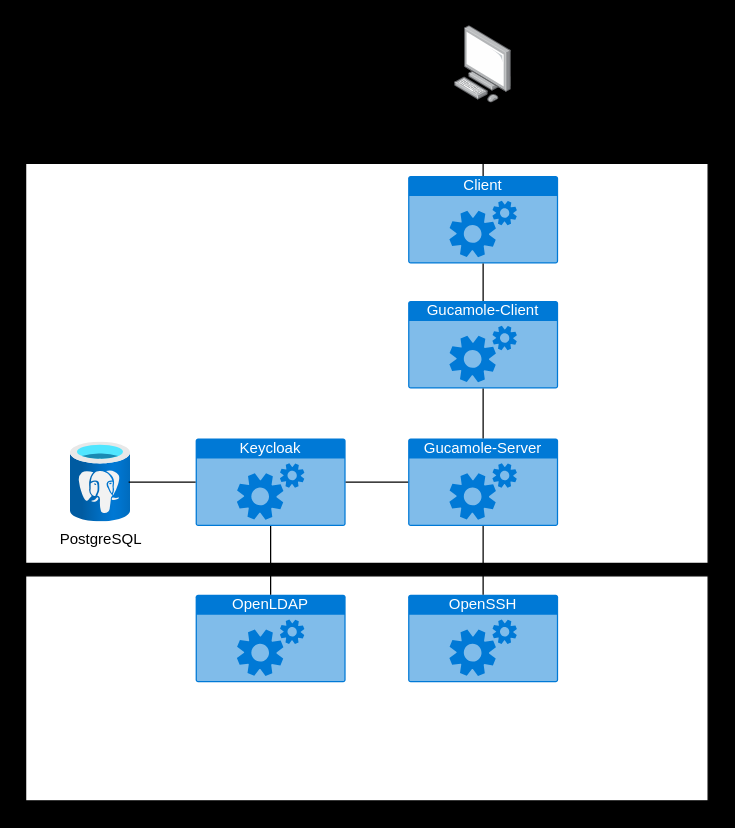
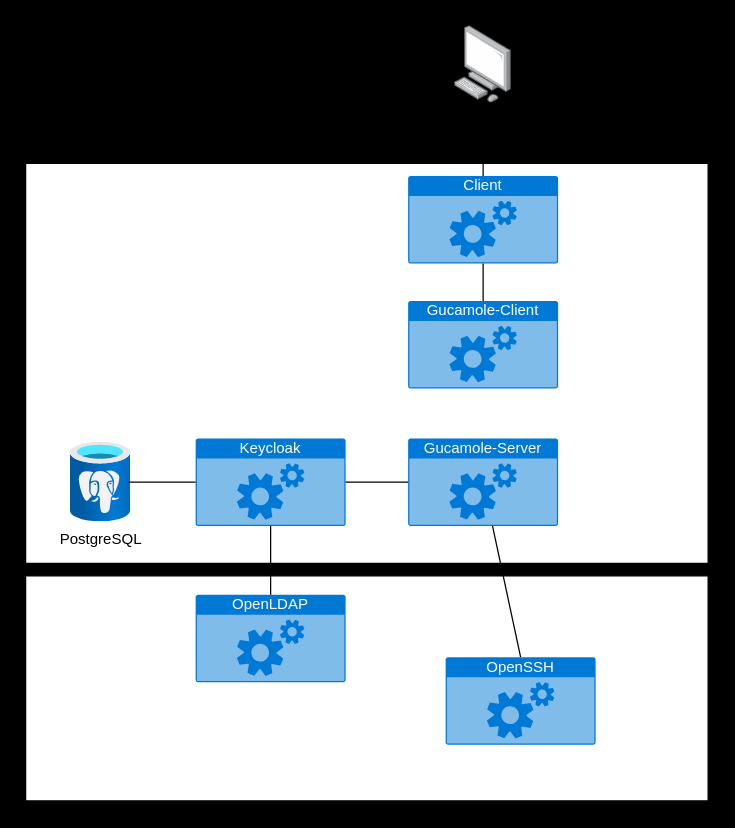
  <mxCell id="0" style=";html=1;" />
  <mxCell id="1" style=";html=1;" parent="0" />
  <mxCell id="2" value="" style="rounded=0;whiteSpace=wrap;html=1;" vertex="1" parent="1"><mxGeometry x="20" y="460" width="546" height="180" as="geometry" /></mxCell>
  <mxCell id="3" value="" style="rounded=0;whiteSpace=wrap;html=1;" vertex="1" parent="1"><mxGeometry x="20" y="130" width="546" height="320" as="geometry" /></mxCell>
  <mxCell id="4" value="Keycloak" style="html=1;whiteSpace=wrap;strokeColor=none;fillColor=#0079D6;labelPosition=center;verticalLabelPosition=middle;verticalAlign=top;align=center;fontSize=12;outlineConnect=0;spacingTop=-6;fontColor=#FFFFFF;sketch=0;shape=mxgraph.sitemap.services;" vertex="1" parent="1"><mxGeometry x="156" y="350" width="120" height="70" as="geometry" /></mxCell>
  <mxCell id="5" value="PostgreSQL" style="image;aspect=fixed;html=1;points=[];align=center;fontSize=12;image=img/lib/azure2/databases/Azure_Database_PostgreSQL_Server.svg;" vertex="1" parent="1"><mxGeometry x="56" y="353" width="48" height="64" as="geometry" /></mxCell>
  <mxCell id="6" value="Gucamole-Client" style="html=1;whiteSpace=wrap;strokeColor=none;fillColor=#0079D6;labelPosition=center;verticalLabelPosition=middle;verticalAlign=top;align=center;fontSize=12;outlineConnect=0;spacingTop=-6;fontColor=#FFFFFF;sketch=0;shape=mxgraph.sitemap.services;" vertex="1" parent="1"><mxGeometry x="326" y="240" width="120" height="70" as="geometry" /></mxCell>
  <mxCell id="7" value="Gucamole-Server" style="html=1;whiteSpace=wrap;strokeColor=none;fillColor=#0079D6;labelPosition=center;verticalLabelPosition=middle;verticalAlign=top;align=center;fontSize=12;outlineConnect=0;spacingTop=-6;fontColor=#FFFFFF;sketch=0;shape=mxgraph.sitemap.services;" vertex="1" parent="1"><mxGeometry x="326" y="350" width="120" height="70" as="geometry" /></mxCell>
  <mxCell id="8" value="OpenLDAP" style="html=1;whiteSpace=wrap;strokeColor=none;fillColor=#0079D6;labelPosition=center;verticalLabelPosition=middle;verticalAlign=top;align=center;fontSize=12;outlineConnect=0;spacingTop=-6;fontColor=#FFFFFF;sketch=0;shape=mxgraph.sitemap.services;" vertex="1" parent="1"><mxGeometry x="156" y="475" width="120" height="70" as="geometry" /></mxCell>
- <mxCell id="9" value="OpenSSH" style="html=1;whiteSpace=wrap;strokeColor=none;fillColor=#0079D6;labelPosition=center;verticalLabelPosition=middle;verticalAlign=top;align=center;fontSize=12;outlineConnect=0;spacingTop=-6;fontColor=#FFFFFF;sketch=0;shape=mxgraph.sitemap.services;" vertex="1" parent="1"><mxGeometry x="326" y="475" width="120" height="70" as="geometry" /></mxCell>
+ <mxCell id="9" value="OpenSSH" style="html=1;whiteSpace=wrap;strokeColor=none;fillColor=#0079D6;labelPosition=center;verticalLabelPosition=middle;verticalAlign=top;align=center;fontSize=12;outlineConnect=0;spacingTop=-6;fontColor=#FFFFFF;sketch=0;shape=mxgraph.sitemap.services;" vertex="1" parent="1"><mxGeometry x="356" y="525" width="120" height="70" as="geometry" /></mxCell>
  <mxCell id="10" value="" style="endArrow=none;html=1;rounded=0;entryX=0.5;entryY=0;entryDx=0;entryDy=0;entryPerimeter=0;" edge="1" parent="1" source="7" target="9"><mxGeometry width="50" height="50" relative="1" as="geometry"><mxPoint x="286" y="280" as="sourcePoint" /><mxPoint x="336" y="230" as="targetPoint" /></mxGeometry></mxCell>
- <mxCell id="11" value="" style="endArrow=none;html=1;rounded=0;exitX=0.5;exitY=1;exitDx=0;exitDy=0;exitPerimeter=0;entryX=0.5;entryY=0;entryDx=0;entryDy=0;entryPerimeter=0;" edge="1" parent="1" source="6" target="7"><mxGeometry width="50" height="50" relative="1" as="geometry"><mxPoint x="286" y="280" as="sourcePoint" /><mxPoint x="336" y="230" as="targetPoint" /></mxGeometry></mxCell>
  <mxCell id="12" value="Client" style="html=1;whiteSpace=wrap;strokeColor=none;fillColor=#0079D6;labelPosition=center;verticalLabelPosition=middle;verticalAlign=top;align=center;fontSize=12;outlineConnect=0;spacingTop=-6;fontColor=#FFFFFF;sketch=0;shape=mxgraph.sitemap.services;" vertex="1" parent="1"><mxGeometry x="326" y="140" width="120" height="70" as="geometry" /></mxCell>
  <mxCell id="13" value="" style="endArrow=none;html=1;rounded=0;exitX=0.5;exitY=0;exitDx=0;exitDy=0;exitPerimeter=0;entryX=0.5;entryY=1;entryDx=0;entryDy=0;entryPerimeter=0;" edge="1" parent="1" source="6" target="12"><mxGeometry width="50" height="50" relative="1" as="geometry"><mxPoint x="286" y="280" as="sourcePoint" /><mxPoint x="336" y="230" as="targetPoint" /></mxGeometry></mxCell>
  <mxCell id="14" value="" style="endArrow=none;html=1;rounded=0;exitX=0.5;exitY=1;exitDx=0;exitDy=0;exitPerimeter=0;" edge="1" parent="1" source="4" target="8"><mxGeometry width="50" height="50" relative="1" as="geometry"><mxPoint x="286" y="280" as="sourcePoint" /><mxPoint x="336" y="230" as="targetPoint" /></mxGeometry></mxCell>
  <mxCell id="15" value="" style="endArrow=none;html=1;rounded=0;exitX=1;exitY=0.5;exitDx=0;exitDy=0;exitPerimeter=0;entryX=0;entryY=0.5;entryDx=0;entryDy=0;entryPerimeter=0;" edge="1" parent="1" source="4" target="7"><mxGeometry width="50" height="50" relative="1" as="geometry"><mxPoint x="286" y="280" as="sourcePoint" /><mxPoint x="336" y="230" as="targetPoint" /></mxGeometry></mxCell>
  <mxCell id="16" value="" style="endArrow=none;html=1;rounded=0;exitX=0;exitY=0.5;exitDx=0;exitDy=0;exitPerimeter=0;entryX=0.967;entryY=0.5;entryDx=0;entryDy=0;entryPerimeter=0;" edge="1" parent="1" source="4" target="5"><mxGeometry width="50" height="50" relative="1" as="geometry"><mxPoint x="286" y="280" as="sourcePoint" /><mxPoint x="336" y="230" as="targetPoint" /></mxGeometry></mxCell>
  <mxCell id="17" value="" style="image;points=[];aspect=fixed;html=1;align=center;shadow=0;dashed=0;image=img/lib/allied_telesis/computer_and_terminals/Personal_Computer.svg;" vertex="1" parent="1"><mxGeometry x="363.2" y="20" width="45.6" height="61.8" as="geometry" /></mxCell>
  <mxCell id="18" value="" style="endArrow=none;html=1;rounded=0;exitX=0.5;exitY=0.971;exitDx=0;exitDy=0;exitPerimeter=0;" edge="1" parent="1" source="17" target="12"><mxGeometry width="50" height="50" relative="1" as="geometry"><mxPoint x="536" y="280" as="sourcePoint" /><mxPoint x="586" y="230" as="targetPoint" /></mxGeometry></mxCell>
